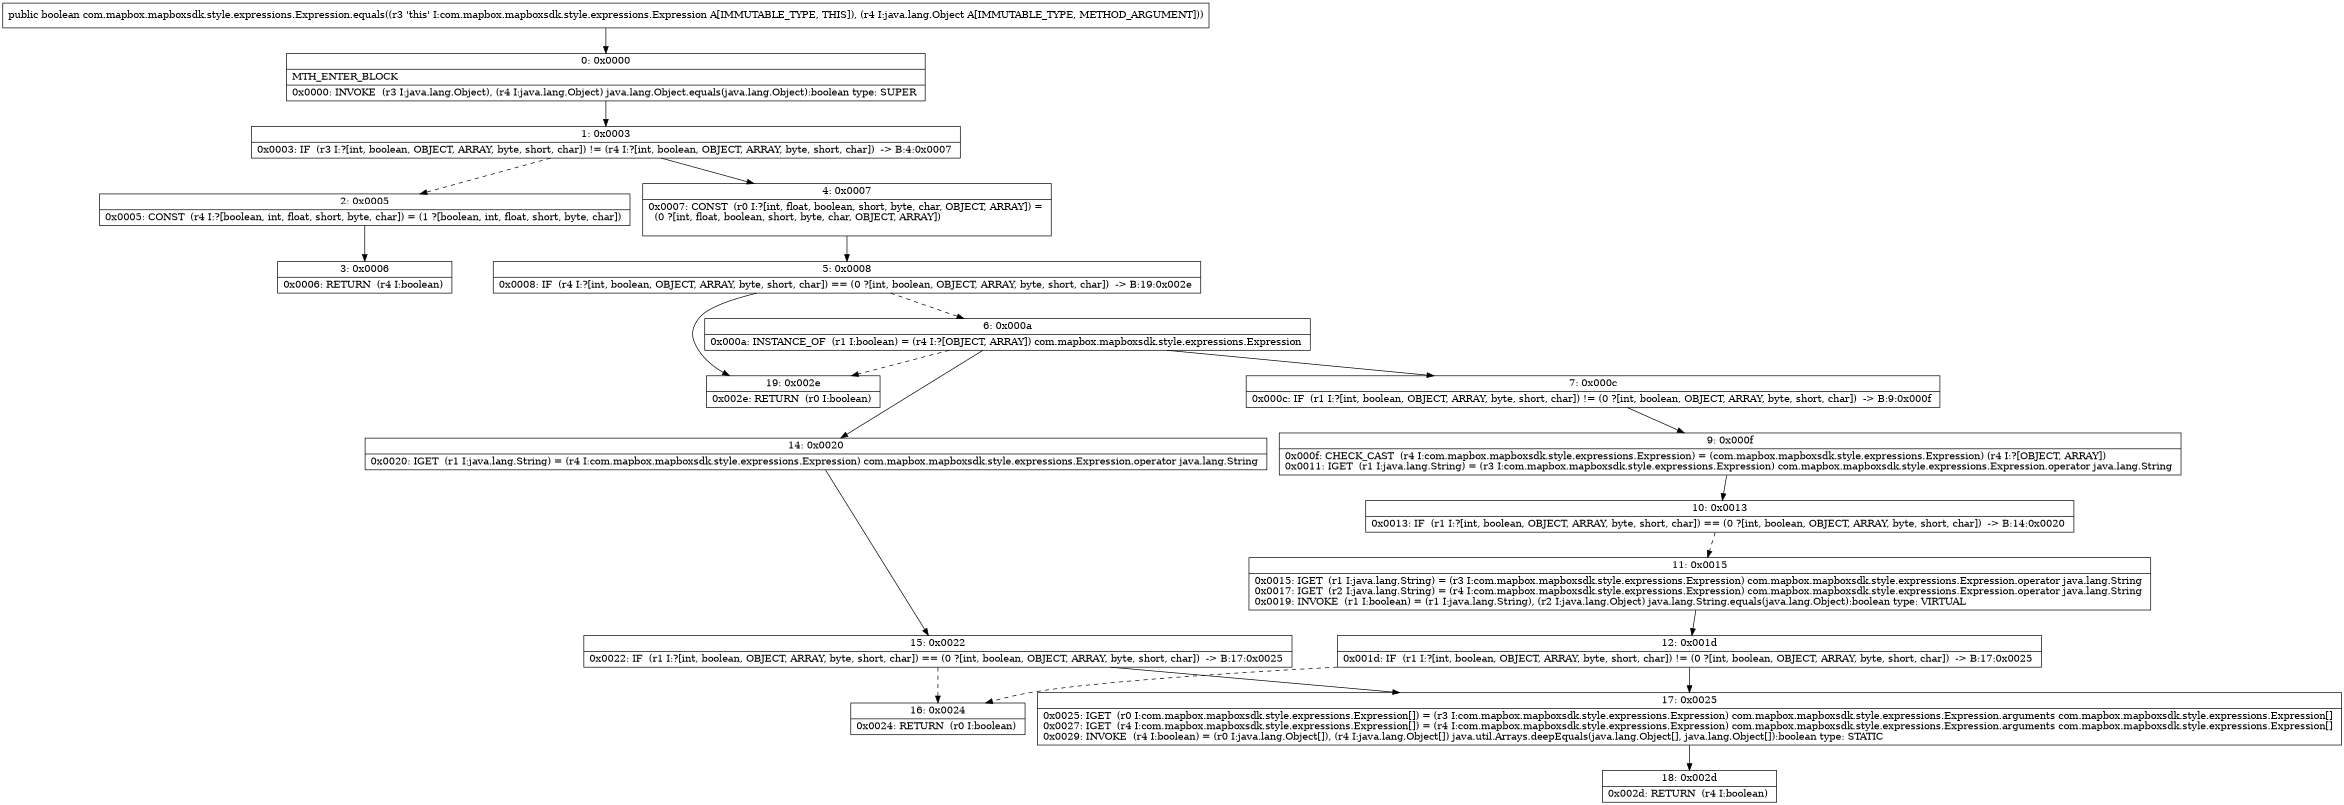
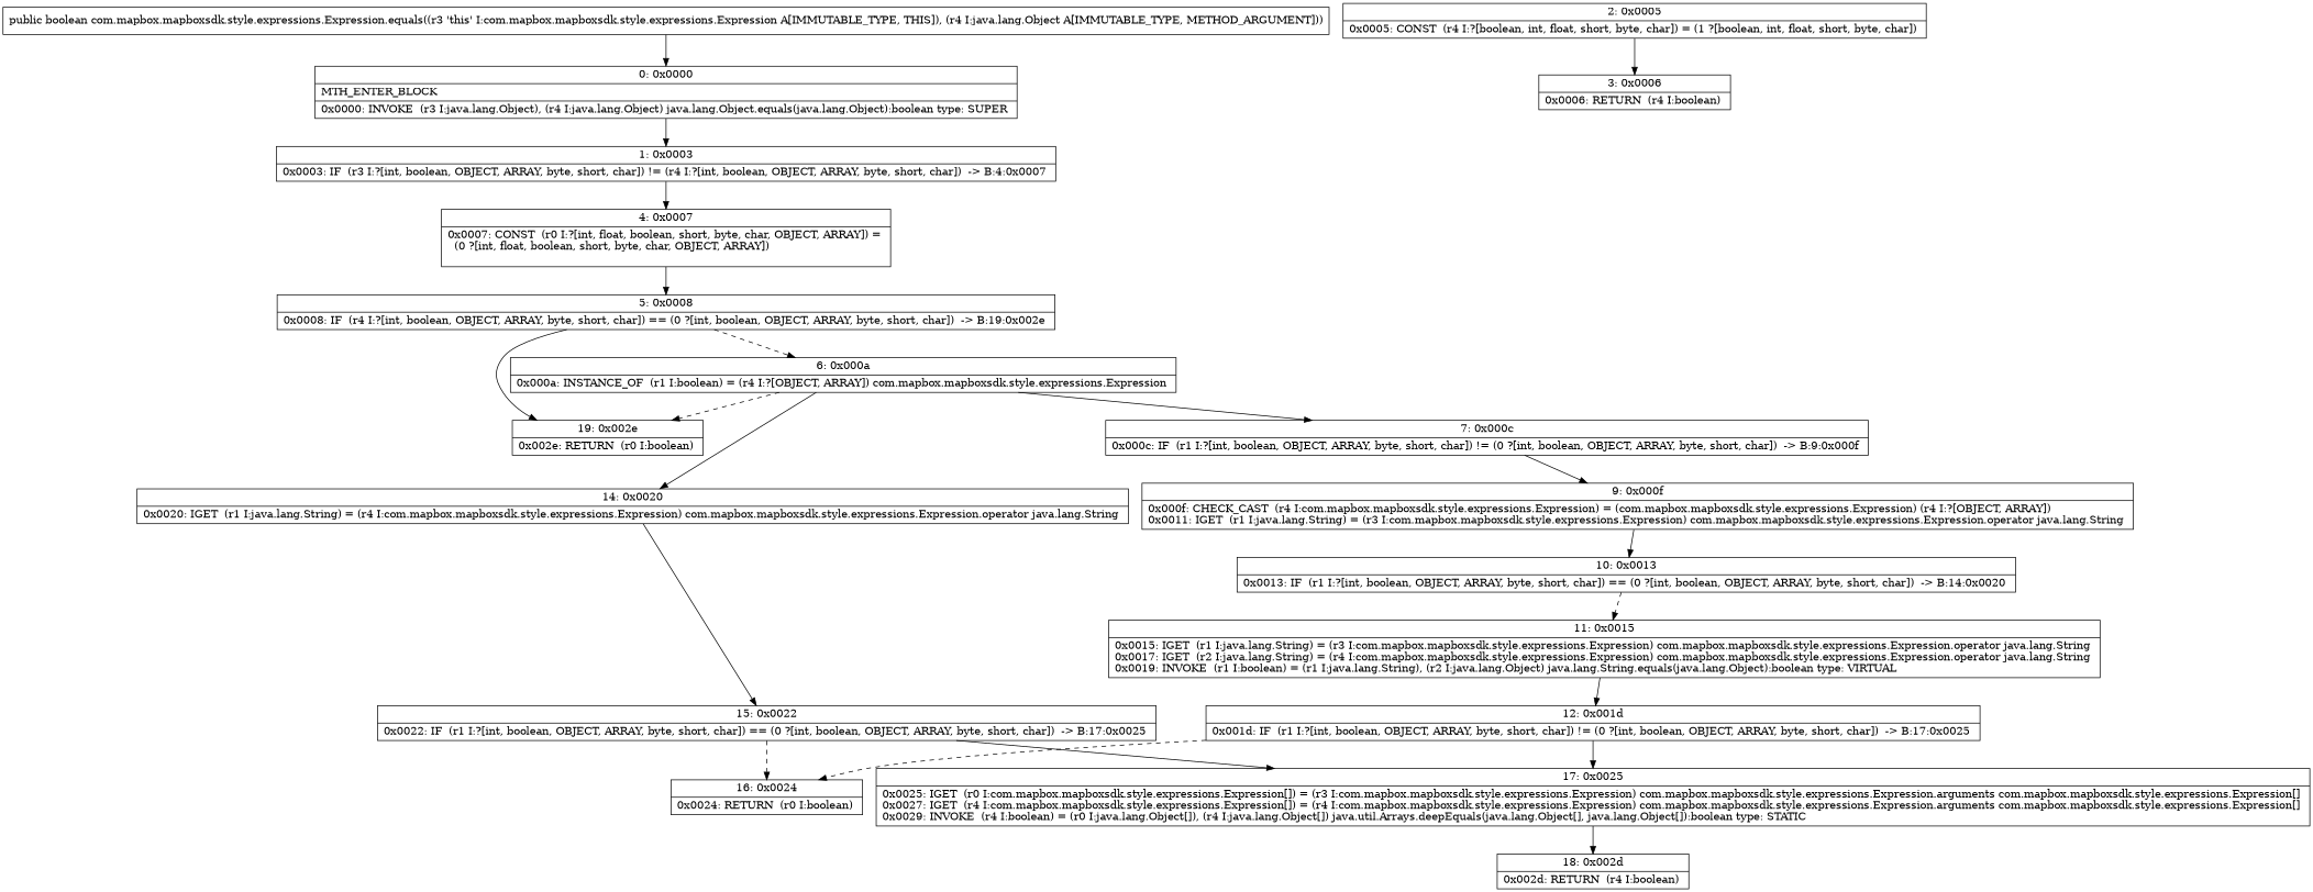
  digraph {
    node [shape=record]
    n1 [label="{0\:\ 0x0000|MTH_ENTER_BLOCK\l|0x0000: INVOKE  (r3 I:java.lang.Object), (r4 I:java.lang.Object) java.lang.Object.equals(java.lang.Object):boolean type: SUPER \l}"]
    n2 [label="{1\:\ 0x0003|0x0003: IF  (r3 I:?[int, boolean, OBJECT, ARRAY, byte, short, char]) != (r4 I:?[int, boolean, OBJECT, ARRAY, byte, short, char])  \-\> B:4:0x0007 \l}"]
    n3 [label="{2\:\ 0x0005|0x0005: CONST  (r4 I:?[boolean, int, float, short, byte, char]) = (1 ?[boolean, int, float, short, byte, char]) \l}"]
    n4 [label="{4\:\ 0x0007|0x0007: CONST  (r0 I:?[int, float, boolean, short, byte, char, OBJECT, ARRAY]) = \l  (0 ?[int, float, boolean, short, byte, char, OBJECT, ARRAY])\l \l}"]
    n5 [label="{3\:\ 0x0006|0x0006: RETURN  (r4 I:boolean) \l}"]
    n6 [label="{5\:\ 0x0008|0x0008: IF  (r4 I:?[int, boolean, OBJECT, ARRAY, byte, short, char]) == (0 ?[int, boolean, OBJECT, ARRAY, byte, short, char])  \-\> B:19:0x002e \l}"]
    n7 [label="{6\:\ 0x000a|0x000a: INSTANCE_OF  (r1 I:boolean) = (r4 I:?[OBJECT, ARRAY]) com.mapbox.mapboxsdk.style.expressions.Expression \l}"]
    n8 [label="{19\:\ 0x002e|0x002e: RETURN  (r0 I:boolean) \l}"]
    n9 [label="{7\:\ 0x000c|0x000c: IF  (r1 I:?[int, boolean, OBJECT, ARRAY, byte, short, char]) != (0 ?[int, boolean, OBJECT, ARRAY, byte, short, char])  \-\> B:9:0x000f \l}"]
    n10 [label="{14\:\ 0x0020|0x0020: IGET  (r1 I:java.lang.String) = (r4 I:com.mapbox.mapboxsdk.style.expressions.Expression) com.mapbox.mapboxsdk.style.expressions.Expression.operator java.lang.String \l}"]
    n11 [label="{9\:\ 0x000f|0x000f: CHECK_CAST  (r4 I:com.mapbox.mapboxsdk.style.expressions.Expression) = (com.mapbox.mapboxsdk.style.expressions.Expression) (r4 I:?[OBJECT, ARRAY]) \l0x0011: IGET  (r1 I:java.lang.String) = (r3 I:com.mapbox.mapboxsdk.style.expressions.Expression) com.mapbox.mapboxsdk.style.expressions.Expression.operator java.lang.String \l}"]
    n12 [label="{10\:\ 0x0013|0x0013: IF  (r1 I:?[int, boolean, OBJECT, ARRAY, byte, short, char]) == (0 ?[int, boolean, OBJECT, ARRAY, byte, short, char])  \-\> B:14:0x0020 \l}"]
    n13 [label="{11\:\ 0x0015|0x0015: IGET  (r1 I:java.lang.String) = (r3 I:com.mapbox.mapboxsdk.style.expressions.Expression) com.mapbox.mapboxsdk.style.expressions.Expression.operator java.lang.String \l0x0017: IGET  (r2 I:java.lang.String) = (r4 I:com.mapbox.mapboxsdk.style.expressions.Expression) com.mapbox.mapboxsdk.style.expressions.Expression.operator java.lang.String \l0x0019: INVOKE  (r1 I:boolean) = (r1 I:java.lang.String), (r2 I:java.lang.Object) java.lang.String.equals(java.lang.Object):boolean type: VIRTUAL \l}"]
    n14 [label="{12\:\ 0x001d|0x001d: IF  (r1 I:?[int, boolean, OBJECT, ARRAY, byte, short, char]) != (0 ?[int, boolean, OBJECT, ARRAY, byte, short, char])  \-\> B:17:0x0025 \l}"]
    n15 [label="{15\:\ 0x0022|0x0022: IF  (r1 I:?[int, boolean, OBJECT, ARRAY, byte, short, char]) == (0 ?[int, boolean, OBJECT, ARRAY, byte, short, char])  \-\> B:17:0x0025 \l}"]
    n16 [label="{16\:\ 0x0024|0x0024: RETURN  (r0 I:boolean) \l}"]
    n17 [label="{17\:\ 0x0025|0x0025: IGET  (r0 I:com.mapbox.mapboxsdk.style.expressions.Expression[]) = (r3 I:com.mapbox.mapboxsdk.style.expressions.Expression) com.mapbox.mapboxsdk.style.expressions.Expression.arguments com.mapbox.mapboxsdk.style.expressions.Expression[] \l0x0027: IGET  (r4 I:com.mapbox.mapboxsdk.style.expressions.Expression[]) = (r4 I:com.mapbox.mapboxsdk.style.expressions.Expression) com.mapbox.mapboxsdk.style.expressions.Expression.arguments com.mapbox.mapboxsdk.style.expressions.Expression[] \l0x0029: INVOKE  (r4 I:boolean) = (r0 I:java.lang.Object[]), (r4 I:java.lang.Object[]) java.util.Arrays.deepEquals(java.lang.Object[], java.lang.Object[]):boolean type: STATIC \l}"]
    n18 [label="{18\:\ 0x002d|0x002d: RETURN  (r4 I:boolean) \l}"]
    n19 [label="{public boolean com.mapbox.mapboxsdk.style.expressions.Expression.equals((r3 'this' I:com.mapbox.mapboxsdk.style.expressions.Expression A[IMMUTABLE_TYPE, THIS]), (r4 I:java.lang.Object A[IMMUTABLE_TYPE, METHOD_ARGUMENT])) }"]
    n1 -> n2
-   n2 -> n3 [style=dashed]
    n2 -> n4
    n3 -> n5
    n4 -> n6
    n6 -> n7 [style=dashed]
    n6 -> n8
    n7 -> n8 [style=dashed]
    n7 -> n9
    n7 -> n10
    n9 -> n11
    n10 -> n15
    n11 -> n12
    n12 -> n13 [style=dashed]
    n13 -> n14
    n14 -> n16 [style=dashed]
    n14 -> n17
    n15 -> n16 [style=dashed]
    n15 -> n17
    n17 -> n18
    n19 -> n1
  }
